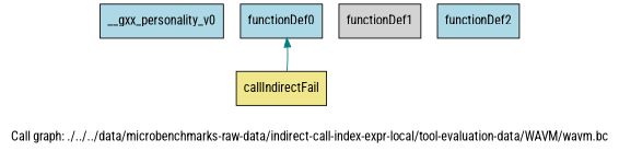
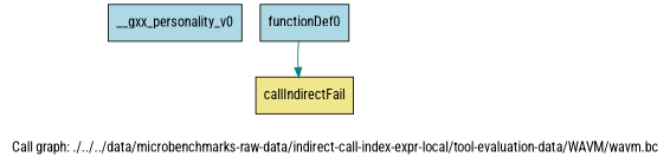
  digraph {
    label="Call graph: ./../../data/microbenchmarks-raw-data/indirect-call-index-expr-local/tool-evaluation-data/WAVM/wavm.bc"
    fontname="Roboto Condensed"
    node [shape=record style=filled fillcolor=lightblue fontname="Roboto Condensed"]
    n1 [label="{__gxx_personality_v0}"]
    n2 [label="{functionDef0}"]
    n3 [label="{callIndirectFail}" fillcolor=khaki]
-   n4 [label="{functionDef1}" fillcolor=lightgrey]
-   n5 [label="{functionDef2}"]
-   n3 -> n2 [color=teal fontname="Roboto Condensed"]
+   n2 -> n3 [color=teal fontname="Roboto Condensed"]
  }
